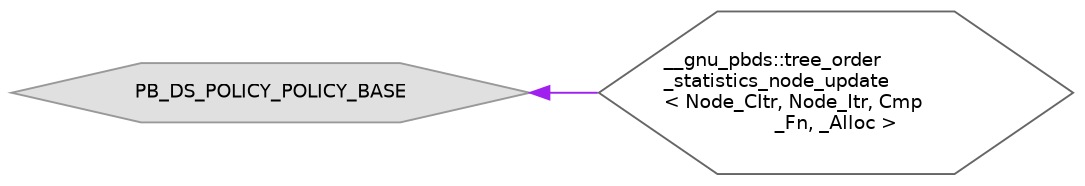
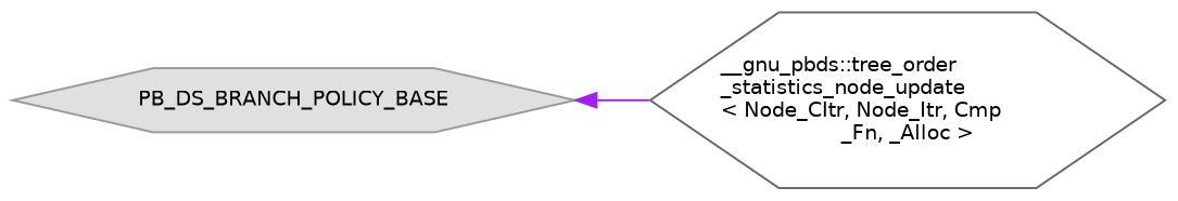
  digraph {
    rankdir=LR
    fontname="DejaVu Sans"
    node [fontname="DejaVu Sans" fontsize=10 shape=hexagon style=filled]
-   n1 [color=grey60 fillcolor="#E0E0E0" height=0.2 label=PB_DS_POLICY_POLICY_BASE width=0.4]
+   n1 [color=grey60 fillcolor="#E0E0E0" height=0.2 label=PB_DS_BRANCH_POLICY_BASE width=0.4]
    n2 [color=grey40 fillcolor=white height=0.2 label="__gnu_pbds::tree_order\l_statistics_node_update\l\< Node_CItr, Node_Itr, Cmp\l_Fn, _Alloc \>" width=0.4]
    n1 -> n2 [color=purple dir=back fontname="DejaVu Sans" fontsize=10 labelfontname=Helvetica labelfontsize=10 style=solid]
  }
